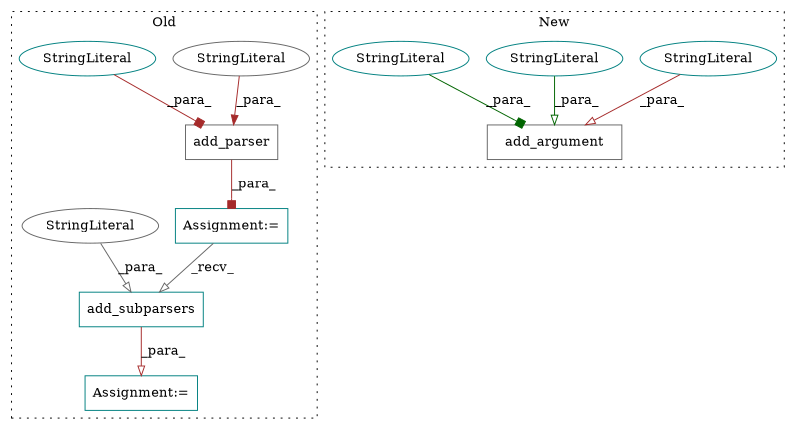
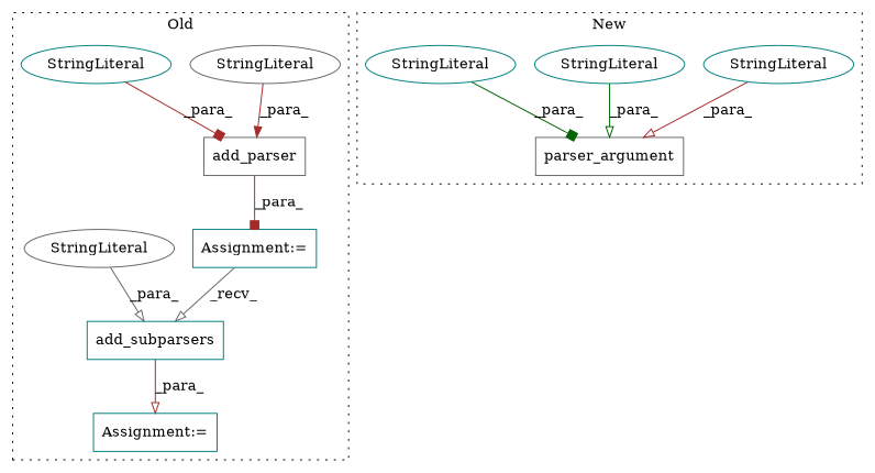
  digraph {
    node [a=45 l=1 shape=ellipse color=teal]
    edge [color=brown arrowhead=onormal]
    n1 [a=32 l="11,1" label=add_parser s="56567,56635" shape=box color=gray40]
    n2 [a=7 label="Assignment:=" s=56661 shape=box]
    n3 [l=48 label=StringLiteral s=56587 color=gray40]
    n4 [l=8 label=StringLiteral s=56578]
    n5 [a=32 l="15,1" label=add_subparsers s="56671,56731" shape=box]
    n6 [l=45 label=StringLiteral s=56686 color=gray40]
    n7 [a=7 label="Assignment:=" s=56552 shape=box]
-   n8 [a=32 l="13,1" label=add_argument s="60048,60152" shape=box color=gray40]
+   n8 [a=32 l="13,1" label=parser_argument s="60048,60152" shape=box color=gray40]
    n9 [l=14 label=StringLiteral s=60061]
    n10 [l=12 label=StringLiteral s=60076]
    n11 [l=63 label=StringLiteral s=60089]
    subgraph cluster_1 {
      label=Old
      style=dotted
      n1
      n2
      n3
      n4
      n5
      n6
      n7
    }
    subgraph cluster_2 {
      label=New
      style=dotted
      n8
      n9
      n10
      n11
    }
    n1 -> n7 [label=_para_ arrowhead=box]
    n3 -> n1 [label=_para_ arrowhead=normal]
    n4 -> n1 [label=_para_ arrowhead=box]
    n5 -> n2 [label=_para_]
    n6 -> n5 [label=_para_ color=gray40]
    n7 -> n5 [label=_recv_ color=gray40]
    n9 -> n8 [label=_para_]
    n10 -> n8 [label=_para_ color=darkgreen]
    n11 -> n8 [label=_para_ color=darkgreen arrowhead=box]
  }
